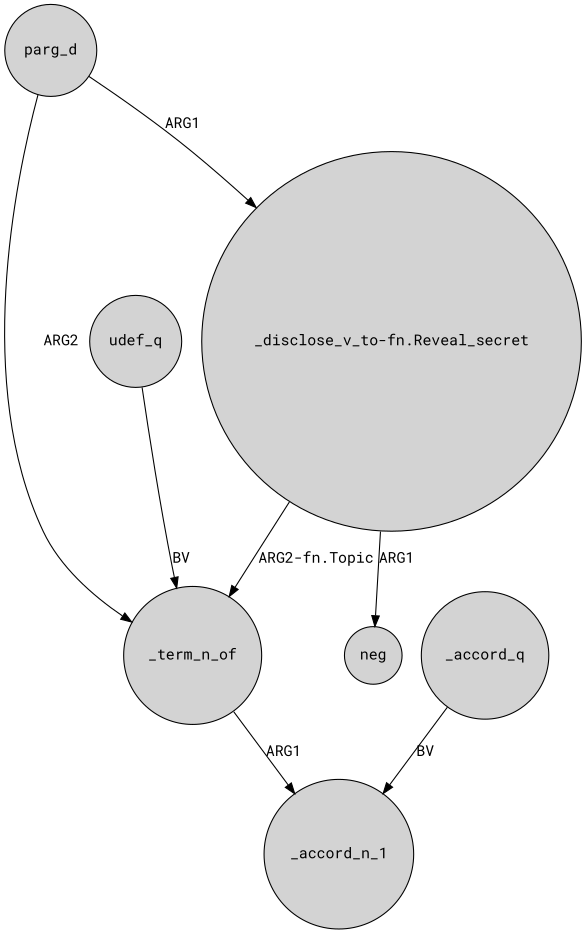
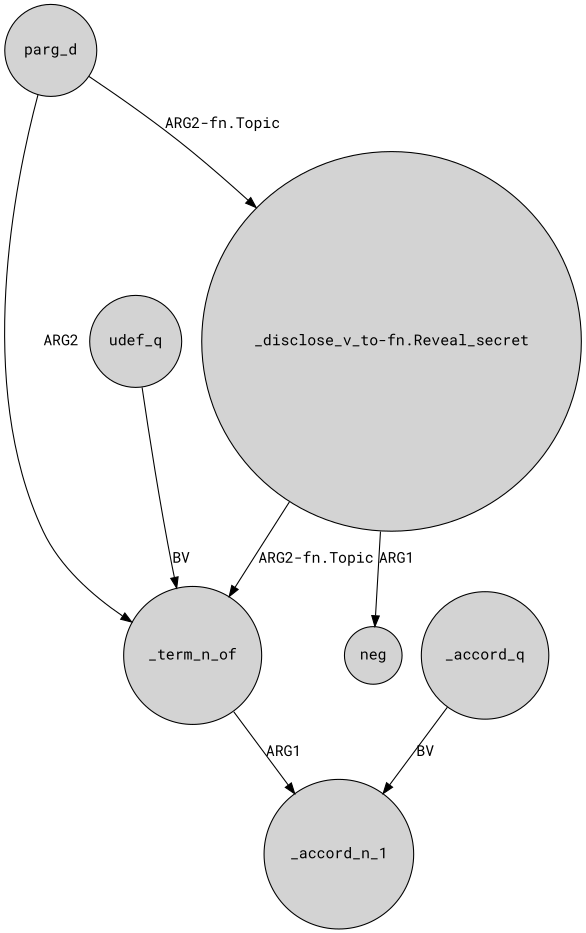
  digraph {
    fontname="Roboto Mono"
    node [fontname="Roboto Mono" shape=circle style=filled]
    edge [fontname="Roboto Mono"]
    parg_d
    _term_n_of
    "_disclose_v_to-fn.Reveal_secret"
    _accord_n_1
    neg
    n6 [label=_accord_q]
    udef_q
    parg_d -> _term_n_of [label=ARG2]
-   parg_d -> "_disclose_v_to-fn.Reveal_secret" [label=ARG1]
+   parg_d -> "_disclose_v_to-fn.Reveal_secret" [label="ARG2-fn.Topic"]
    _term_n_of -> _accord_n_1 [label=ARG1]
    "_disclose_v_to-fn.Reveal_secret" -> _term_n_of [label="ARG2-fn.Topic"]
    "_disclose_v_to-fn.Reveal_secret" -> neg [label=ARG1]
    n6 -> _accord_n_1 [label=BV]
    udef_q -> _term_n_of [label=BV]
  }
